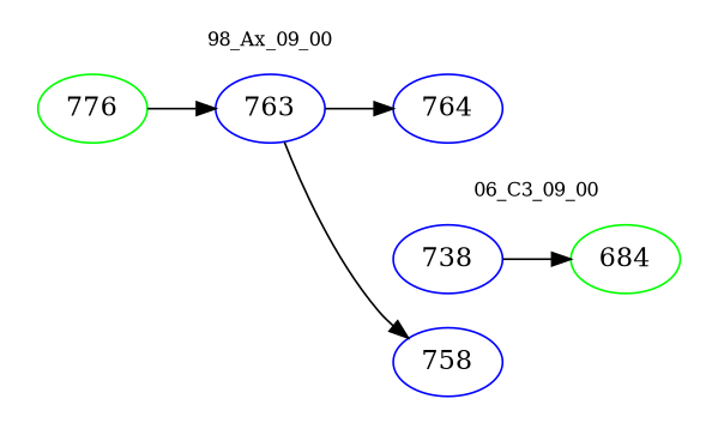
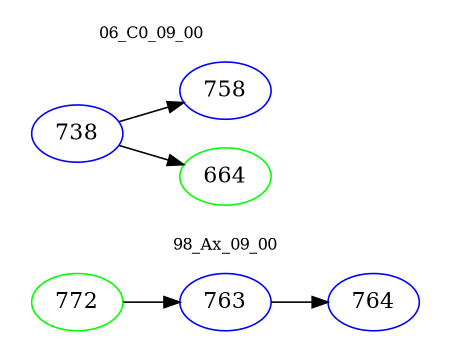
  digraph {
    rankdir=LR
    node [color=blue]
    edge [color=black]
    n1 [label=763]
    n2 [label=764]
-   n3 [color=green label=776]
+   n3 [color=green label=772]
    n4 [label=738]
-   n5 [color=green label=684]
+   n5 [color=green label=664]
    n6 [label=758]
    subgraph cluster_1 {
      color=white
      fontsize=10
      label="98_Ax_09_00"
      n1
      n2
      n3
    }
    subgraph cluster_2 {
      color=white
      fontsize=10
-     label="06_C3_09_00"
+     label="06_C0_09_00"
      n4
      n5
      n6
    }
    n1 -> n2
    n3 -> n1
    n4 -> n5
-   n1 -> n6
+   n4 -> n6
  }
